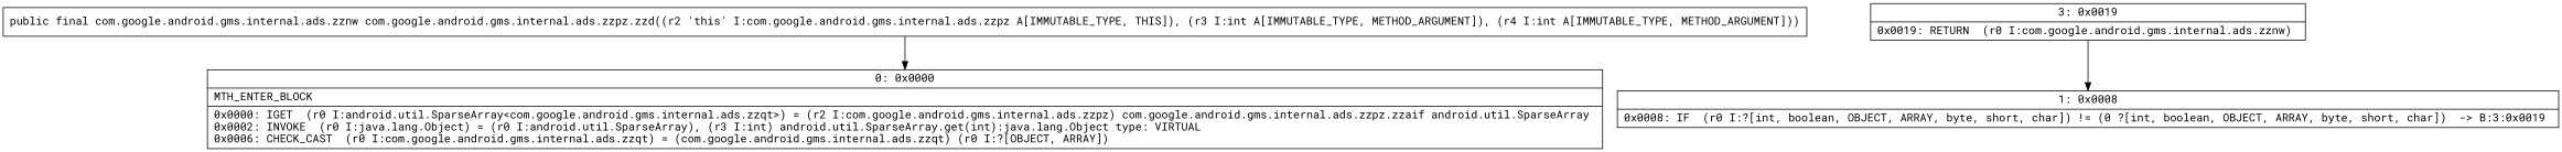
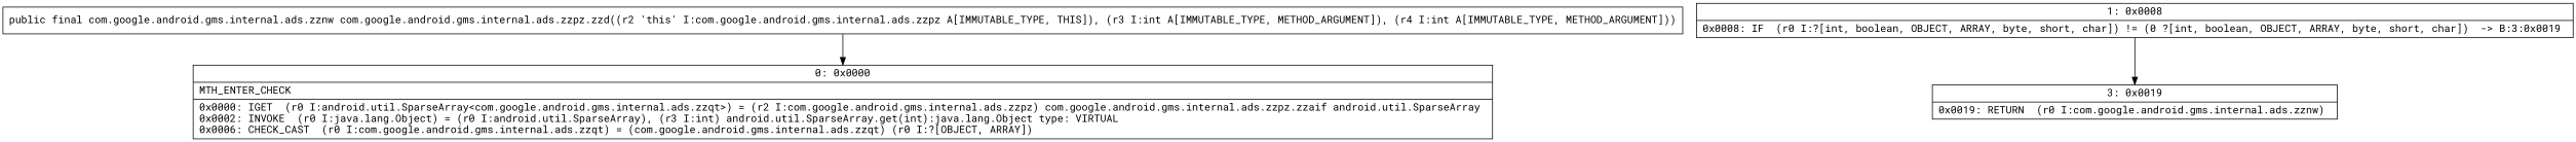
  digraph {
    fontname="Roboto Mono"
    node [fontname="Roboto Mono" shape=record]
    edge [fontname="Roboto Mono"]
-   n1 [label="{0\:\ 0x0000|MTH_ENTER_BLOCK\l|0x0000: IGET  (r0 I:android.util.SparseArray\<com.google.android.gms.internal.ads.zzqt\>) = (r2 I:com.google.android.gms.internal.ads.zzpz) com.google.android.gms.internal.ads.zzpz.zzaif android.util.SparseArray \l0x0002: INVOKE  (r0 I:java.lang.Object) = (r0 I:android.util.SparseArray), (r3 I:int) android.util.SparseArray.get(int):java.lang.Object type: VIRTUAL \l0x0006: CHECK_CAST  (r0 I:com.google.android.gms.internal.ads.zzqt) = (com.google.android.gms.internal.ads.zzqt) (r0 I:?[OBJECT, ARRAY]) \l}"]
+   n1 [label="{0\:\ 0x0000|MTH_ENTER_CHECK\l|0x0000: IGET  (r0 I:android.util.SparseArray\<com.google.android.gms.internal.ads.zzqt\>) = (r2 I:com.google.android.gms.internal.ads.zzpz) com.google.android.gms.internal.ads.zzpz.zzaif android.util.SparseArray \l0x0002: INVOKE  (r0 I:java.lang.Object) = (r0 I:android.util.SparseArray), (r3 I:int) android.util.SparseArray.get(int):java.lang.Object type: VIRTUAL \l0x0006: CHECK_CAST  (r0 I:com.google.android.gms.internal.ads.zzqt) = (com.google.android.gms.internal.ads.zzqt) (r0 I:?[OBJECT, ARRAY]) \l}"]
    n2 [label="{1\:\ 0x0008|0x0008: IF  (r0 I:?[int, boolean, OBJECT, ARRAY, byte, short, char]) != (0 ?[int, boolean, OBJECT, ARRAY, byte, short, char])  \-\> B:3:0x0019 \l}"]
    n3 [label="{3\:\ 0x0019|0x0019: RETURN  (r0 I:com.google.android.gms.internal.ads.zznw) \l}"]
    n4 [label="{public final com.google.android.gms.internal.ads.zznw com.google.android.gms.internal.ads.zzpz.zzd((r2 'this' I:com.google.android.gms.internal.ads.zzpz A[IMMUTABLE_TYPE, THIS]), (r3 I:int A[IMMUTABLE_TYPE, METHOD_ARGUMENT]), (r4 I:int A[IMMUTABLE_TYPE, METHOD_ARGUMENT])) }"]
-   n3 -> n2
+   n2 -> n3
    n4 -> n1
  }
